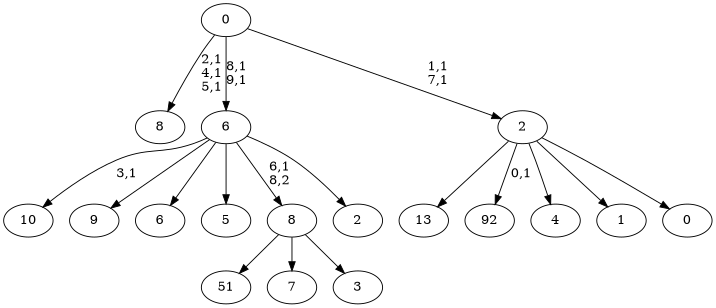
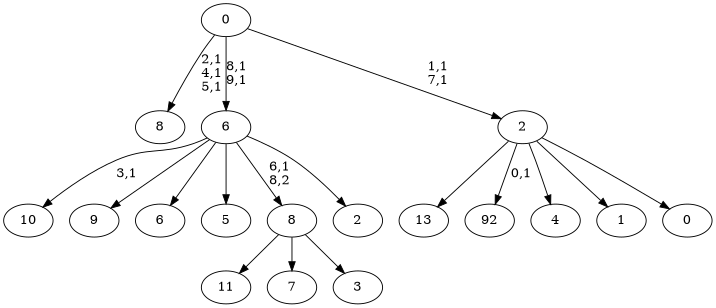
  digraph {
    n1 [label=13]
    n2 [label=92]
-   n3 [label=51]
+   n3 [label=11]
    n4 [label=10]
    n5 [label=9]
    n6 [label=8]
    n7 [label=7]
    n8 [label=6]
    n9 [label=5]
    n10 [label=4]
    n11 [label=3]
    8
    n13 [label=2]
    6
    n15 [label=1]
    n16 [label=0]
    2
    0
    8 -> n3
    8 -> n7
    8 -> n11
    6 -> n4 [label="3,1"]
    6 -> n5
    6 -> n8
    6 -> n9
    6 -> 8 [label="6,1\n8,2"]
    6 -> n13
    2 -> n1
    2 -> n2 [label="0,1"]
    2 -> n10
    2 -> n15
    2 -> n16
    0 -> n6 [label="2,1\n4,1\n5,1"]
    0 -> 6 [label="8,1\n9,1"]
    0 -> 2 [label="1,1\n7,1"]
  }
